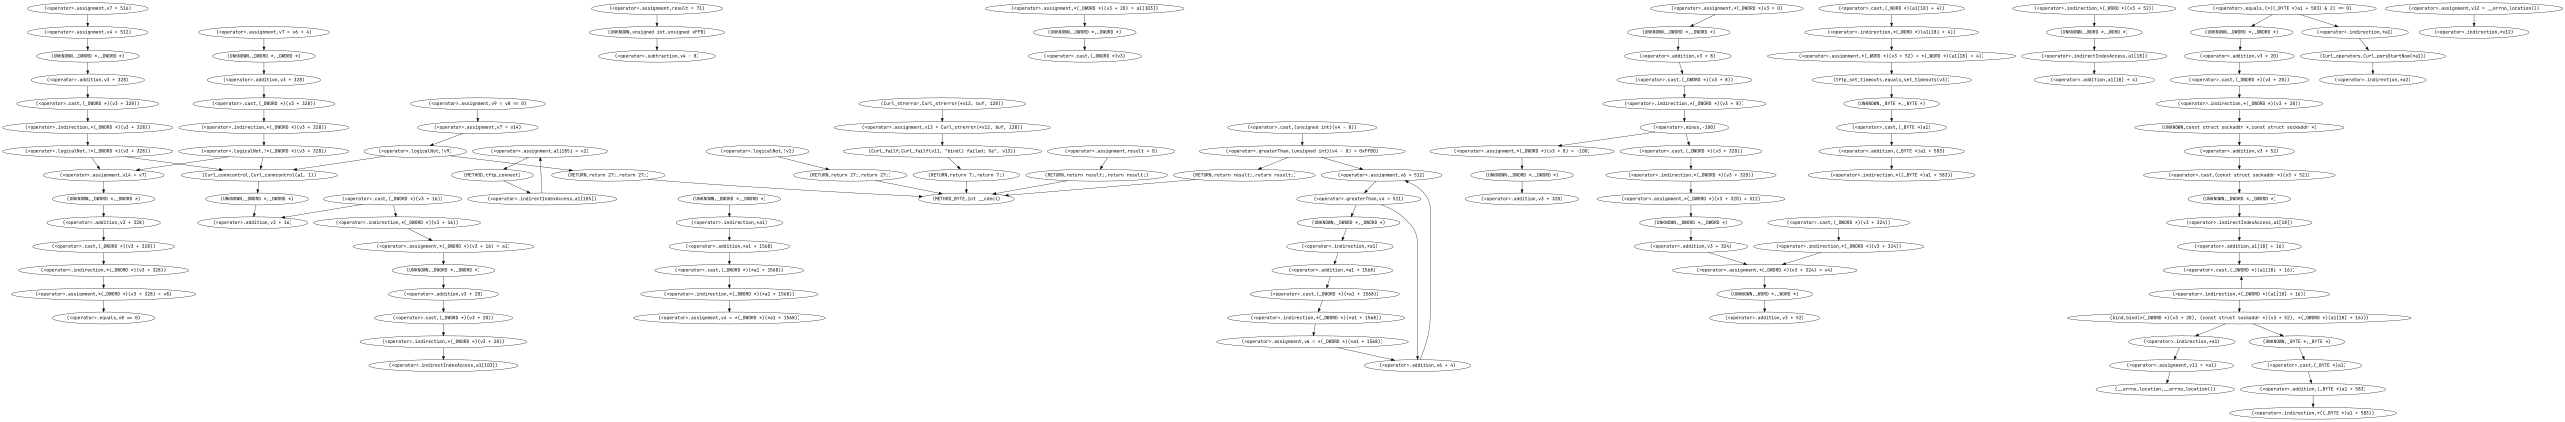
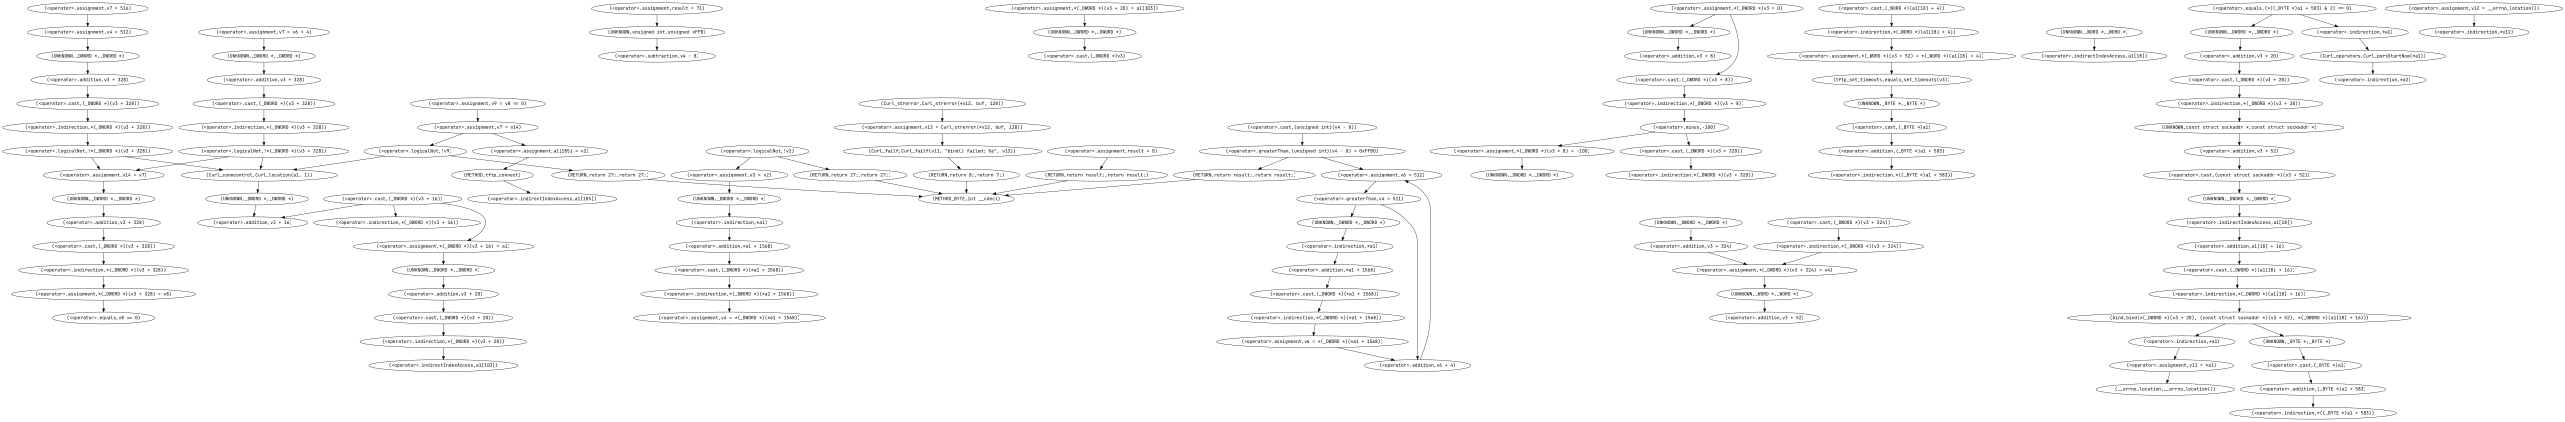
  digraph {
    fontname="JetBrains Mono"
    node [fontname="JetBrains Mono"]
    edge [fontname="JetBrains Mono"]
    n1 [label="(<operator>.assignment,a1[185] = v2)"]
    n2 [label="(METHOD,tftp_connect)"]
    n3 [label="(<operator>.logicalNot,!v2)"]
    n4 [label="(RETURN,return 27;,return 27;)"]
+   n5 [label="(<operator>.assignment,v3 = v2)"]
    n6 [label="(<operator>.indirectIndexAccess,a1[185])"]
    n7 [label="(METHOD_BYTE,int __cdecl)"]
    n8 [label="(UNKNOWN,_DWORD *,_DWORD *)"]
    n9 [label="(<operator>.indirection,*a1)"]
    n10 [label="(<operator>.assignment,v4 = *(_DWORD *)(*a1 + 1568))"]
    n11 [label="(<operator>.assignment,result = 71)"]
    n12 [label="(UNKNOWN,unsigned int,unsigned xFFB)"]
    n13 [label="(<operator>.assignment,v7 = 516)"]
    n14 [label="(<operator>.assignment,v4 = 512)"]
    n15 [label="(<operator>.indirection,*(_DWORD *)(*a1 + 1568))"]
    n16 [label="(<operator>.cast,(_DWORD *)(*a1 + 1568))"]
    n17 [label="(<operator>.addition,*a1 + 1568)"]
    n18 [label="(<operator>.subtraction,v4 - 8)"]
    n19 [label="(<operator>.greaterThan,(unsigned int)(v4 - 8) > 0xFFB0)"]
    n20 [label="(RETURN,return result;,return result;)"]
    n21 [label="(<operator>.assignment,v6 = 512)"]
    n22 [label="(<operator>.greaterThan,v4 > 511)"]
    n23 [label="(<operator>.cast,(unsigned int)(v4 - 8))"]
    n24 [label="(UNKNOWN,_DWORD *,_DWORD *)"]
    n25 [label="(<operator>.addition,v6 + 4)"]
    n26 [label="(<operator>.indirection,*a1)"]
    n27 [label="(<operator>.assignment,v6 = *(_DWORD *)(*a1 + 1568))"]
    n28 [label="(<operator>.indirection,*(_DWORD *)(*a1 + 1568))"]
    n29 [label="(<operator>.cast,(_DWORD *)(*a1 + 1568))"]
    n30 [label="(<operator>.addition,*a1 + 1568)"]
    n31 [label="(<operator>.assignment,v7 = v6 + 4)"]
    n32 [label="(UNKNOWN,_DWORD *,_DWORD *)"]
    n33 [label="(<operator>.addition,v3 + 328)"]
    n34 [label="(<operator>.logicalNot,!*(_DWORD *)(v3 + 328))"]
    n35 [label="(<operator>.assignment,v14 = v7)"]
-   n36 [label="(Curl_conncontrol,Curl_conncontrol(a1, 1))"]
+   n36 [label="(Curl_conncontrol,Curl_location(a1, 1))"]
    n37 [label="(UNKNOWN,_DWORD *,_DWORD *)"]
    n38 [label="(UNKNOWN,_DWORD *,_DWORD *)"]
    n39 [label="(<operator>.indirection,*(_DWORD *)(v3 + 328))"]
    n40 [label="(<operator>.cast,(_DWORD *)(v3 + 328))"]
    n41 [label="(<operator>.addition,v3 + 328)"]
    n42 [label="(<operator>.assignment,*(_DWORD *)(v3 + 328) = v8)"]
    n43 [label="(<operator>.equals,v8 == 0)"]
    n44 [label="(<operator>.indirection,*(_DWORD *)(v3 + 328))"]
    n45 [label="(<operator>.cast,(_DWORD *)(v3 + 328))"]
    n46 [label="(<operator>.assignment,v9 = v8 == 0)"]
    n47 [label="(<operator>.assignment,v7 = v14)"]
    n48 [label="(<operator>.logicalNot,!v9)"]
    n49 [label="(RETURN,return 27;,return 27;)"]
    n50 [label="(UNKNOWN,_DWORD *,_DWORD *)"]
    n51 [label="(<operator>.addition,v3 + 328)"]
    n52 [label="(<operator>.logicalNot,!*(_DWORD *)(v3 + 328))"]
    n53 [label="(<operator>.indirection,*(_DWORD *)(v3 + 328))"]
    n54 [label="(<operator>.cast,(_DWORD *)(v3 + 328))"]
    n55 [label="(<operator>.addition,v3 + 16)"]
    n56 [label="(<operator>.assignment,*(_DWORD *)(v3 + 16) = a1)"]
    n57 [label="(UNKNOWN,_DWORD *,_DWORD *)"]
    n58 [label="(<operator>.addition,v3 + 20)"]
    n59 [label="(<operator>.indirection,*(_DWORD *)(v3 + 16))"]
    n60 [label="(<operator>.cast,(_DWORD *)(v3 + 16))"]
    n61 [label="(<operator>.assignment,*(_DWORD *)(v3 + 20) = a1[103])"]
    n62 [label="(UNKNOWN,_DWORD *,_DWORD *)"]
    n63 [label="(<operator>.cast,(_DWORD *)v3)"]
    n64 [label="(<operator>.indirection,*(_DWORD *)(v3 + 20))"]
    n65 [label="(<operator>.indirectIndexAccess,a1[103])"]
    n66 [label="(<operator>.cast,(_DWORD *)(v3 + 20))"]
    n67 [label="(<operator>.assignment,*(_DWORD *)v3 = 0)"]
    n68 [label="(UNKNOWN,_DWORD *,_DWORD *)"]
    n69 [label="(<operator>.addition,v3 + 8)"]
    n70 [label="(<operator>.assignment,*(_DWORD *)(v3 + 8) = -100)"]
    n71 [label="(UNKNOWN,_DWORD *,_DWORD *)"]
-   n72 [label="(<operator>.addition,v3 + 320)"]
    n73 [label="(<operator>.indirection,*(_DWORD *)(v3 + 8))"]
    n74 [label="(<operator>.minus,-100)"]
    n75 [label="(<operator>.cast,(_DWORD *)(v3 + 320))"]
    n76 [label="(<operator>.cast,(_DWORD *)(v3 + 8))"]
-   n77 [label="(<operator>.assignment,*(_DWORD *)(v3 + 320) = 512)"]
    n78 [label="(UNKNOWN,_DWORD *,_DWORD *)"]
    n79 [label="(<operator>.addition,v3 + 324)"]
    n80 [label="(<operator>.indirection,*(_DWORD *)(v3 + 320))"]
    n81 [label="(<operator>.assignment,*(_DWORD *)(v3 + 324) = v4)"]
    n82 [label="(UNKNOWN,_WORD *,_WORD *)"]
    n83 [label="(<operator>.addition,v3 + 52)"]
    n84 [label="(<operator>.indirection,*(_DWORD *)(v3 + 324))"]
    n85 [label="(<operator>.cast,(_DWORD *)(v3 + 324))"]
    n86 [label="(<operator>.assignment,*(_WORD *)(v3 + 52) = *(_WORD *)(a1[18] + 4))"]
    n87 [label="(tftp_set_timeouts,equals_set_timeouts(v3))"]
    n88 [label="(UNKNOWN,_BYTE *,_BYTE *)"]
-   n89 [label="(<operator>.indirection,*(_WORD *)(v3 + 52))"]
    n90 [label="(UNKNOWN,_WORD *,_WORD *)"]
    n91 [label="(<operator>.indirectIndexAccess,a1[18])"]
    n92 [label="(<operator>.indirection,*(_WORD *)(a1[18] + 4))"]
    n93 [label="(<operator>.cast,(_WORD *)(a1[18] + 4))"]
-   n94 [label="(<operator>.addition,a1[18] + 4)"]
    n95 [label="(<operator>.cast,(_BYTE *)a1)"]
    n96 [label="(<operator>.equals,(*((_BYTE *)a1 + 583) & 2) == 0)"]
    n97 [label="(UNKNOWN,_DWORD *,_DWORD *)"]
    n98 [label="(<operator>.indirection,*a1)"]
    n99 [label="(<operator>.addition,v3 + 20)"]
    n100 [label="(Curl_operators,Curl_pgrsStartNow(*a1))"]
    n101 [label="(<operator>.indirection,*((_BYTE *)a1 + 583))"]
    n102 [label="(<operator>.addition,(_BYTE *)a1 + 583)"]
    n103 [label="(bind,bind(*(_DWORD *)(v3 + 20), (const struct sockaddr *)(v3 + 52), *(_DWORD *)(a1[18] + 16)))"]
    n104 [label="(<operator>.indirection,*a1)"]
    n105 [label="(UNKNOWN,_BYTE *,_BYTE *)"]
    n106 [label="(<operator>.assignment,v11 = *a1)"]
    n107 [label="(<operator>.cast,(_BYTE *)a1)"]
    n108 [label="(<operator>.indirection,*(_DWORD *)(v3 + 20))"]
    n109 [label="(UNKNOWN,const struct sockaddr *,const struct sockaddr *)"]
    n110 [label="(<operator>.addition,v3 + 52)"]
    n111 [label="(<operator>.cast,(_DWORD *)(v3 + 20))"]
    n112 [label="(<operator>.cast,(const struct sockaddr *)(v3 + 52))"]
    n113 [label="(UNKNOWN,_DWORD *,_DWORD *)"]
    n114 [label="(<operator>.indirectIndexAccess,a1[18])"]
    n115 [label="(<operator>.indirection,*(_DWORD *)(a1[18] + 16))"]
    n116 [label="(<operator>.cast,(_DWORD *)(a1[18] + 16))"]
    n117 [label="(<operator>.addition,a1[18] + 16)"]
    n118 [label="(__errno_location,__errno_location())"]
    n119 [label="(<operator>.assignment,v12 = __errno_location())"]
    n120 [label="(<operator>.indirection,*v12)"]
    n121 [label="(<operator>.assignment,v13 = Curl_strerror(*v12, buf, 128))"]
    n122 [label="(Curl_failf,Curl_failf(v11, \"bind() failed; %s\", v13))"]
-   n123 [label="(RETURN,return 7;,return 7;)"]
+   n123 [label="(RETURN,return 8;,return 7;)"]
    n124 [label="(Curl_strerror,Curl_strerror(*v12, buf, 128))"]
    n125 [label="(<operator>.indirection,*((_BYTE *)a1 + 583))"]
    n126 [label="(<operator>.addition,(_BYTE *)a1 + 583)"]
    n127 [label="(<operator>.indirection,*a2)"]
    n128 [label="(<operator>.assignment,result = 0)"]
    n129 [label="(RETURN,return result;,return result;)"]
    n1 -> n2
    n2 -> n6
    n3 -> n4
+   n3 -> n5
    n4 -> n7
-   n6 -> n1
+   n5 -> n8
+   n47 -> n1
    n8 -> n9
    n9 -> n17
    n11 -> n12
    n12 -> n18
    n13 -> n14
    n14 -> n50
    n15 -> n10
    n16 -> n15
    n17 -> n16
    n19 -> n20
    n19 -> n21
    n20 -> n7
    n21 -> n22
    n22 -> n24
    n22 -> n25
    n23 -> n19
    n24 -> n26
    n25 -> n21
    n26 -> n30
    n27 -> n25
    n28 -> n27
    n29 -> n28
    n30 -> n29
    n31 -> n32
    n32 -> n33
    n33 -> n40
    n34 -> n35
    n34 -> n36
    n35 -> n37
    n36 -> n38
    n37 -> n41
    n38 -> n55
    n39 -> n34
    n40 -> n39
    n41 -> n45
    n42 -> n43
    n44 -> n42
    n45 -> n44
    n46 -> n47
    n47 -> n48
    n48 -> n36
    n48 -> n49
    n49 -> n7
    n50 -> n51
    n51 -> n54
    n52 -> n35
    n52 -> n36
    n53 -> n52
    n54 -> n53
    n56 -> n57
    n57 -> n58
    n58 -> n66
-   n59 -> n56
+   n60 -> n56
    n60 -> n55
    n60 -> n59
    n61 -> n62
    n62 -> n63
    n64 -> n65
    n66 -> n64
    n67 -> n68
    n68 -> n69
-   n69 -> n76
+   n67 -> n76
    n70 -> n71
-   n71 -> n72
    n73 -> n74
    n74 -> n70
    n74 -> n75
    n75 -> n80
    n76 -> n73
-   n77 -> n78
    n78 -> n79
    n79 -> n81
-   n80 -> n77
    n81 -> n82
    n82 -> n83
    n84 -> n81
    n85 -> n84
    n86 -> n87
    n87 -> n88
    n88 -> n95
-   n89 -> n90
    n90 -> n91
-   n91 -> n94
    n92 -> n86
    n93 -> n92
    n95 -> n102
    n96 -> n97
    n96 -> n98
    n97 -> n99
    n98 -> n100
    n99 -> n111
    n100 -> n127
    n102 -> n101
    n103 -> n104
    n103 -> n105
    n104 -> n106
    n105 -> n107
    n106 -> n118
    n107 -> n126
    n108 -> n109
    n109 -> n110
    n110 -> n112
    n111 -> n108
    n112 -> n113
    n113 -> n114
    n114 -> n117
    n115 -> n103
-   n115 -> n116
+   n116 -> n115
    n117 -> n116
    n119 -> n120
    n121 -> n122
    n122 -> n123
    n123 -> n7
    n124 -> n121
    n126 -> n125
    n128 -> n129
    n129 -> n7
  }
